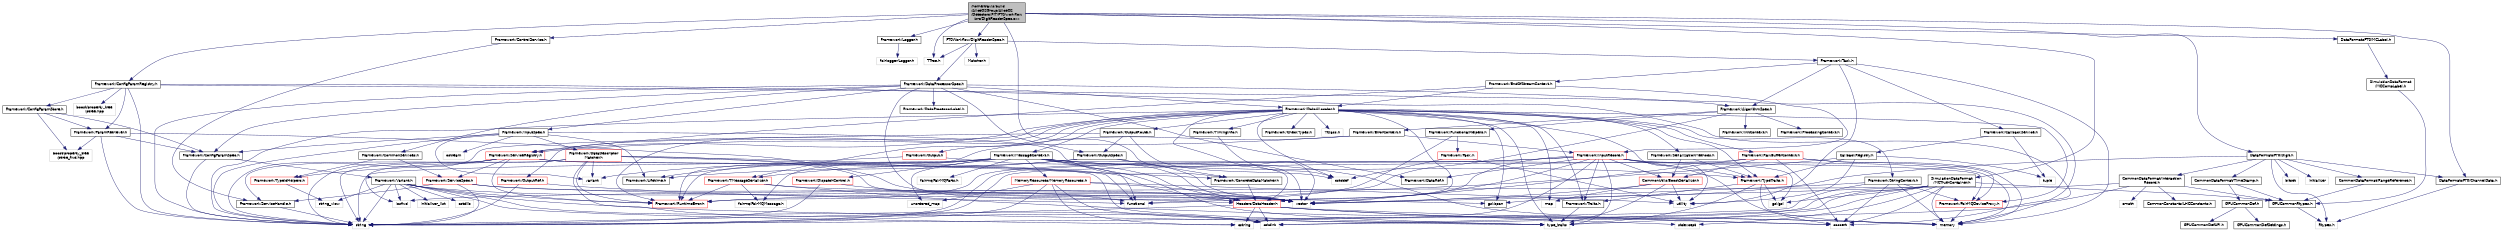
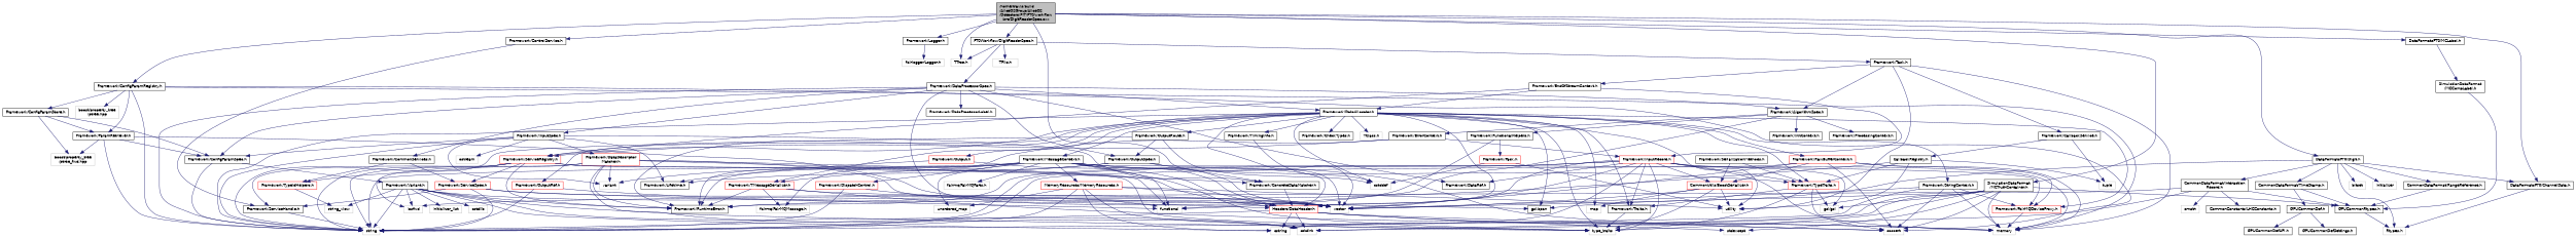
  digraph {
    node [color=black fontname=Helvetica fontsize=10 shape=record]
    edge [color=midnightblue fontname=Helvetica fontsize=10 labelfontname=Helvetica labelfontsize=10 style=solid]
    n1 [fillcolor=grey75 fontcolor=black height=0.2 label="/home/travis/build\l/AliceO2Group/AliceO2\l/Detectors/FIT/FT0/workflow\l/src/DigitReaderSpec.cxx" style=filled width=0.4]
    n2 [color=grey75 height=0.2 label=vector width=0.4]
    n3 [color=grey75 height=0.2 label="TTree.h" width=0.4]
    n4 [height=0.2 label="Framework/ConfigParamRegistry.h" width=0.4]
    n5 [height=0.2 label="Framework/ControlService.h" width=0.4]
    n6 [height=0.2 label="Framework/Logger.h" width=0.4]
    n7 [height=0.2 label="FT0Workflow/DigitReaderSpec.h" width=0.4]
    n8 [height=0.2 label="DataFormatsFT0/Digit.h" width=0.4]
    n9 [height=0.2 label="DataFormatsFT0/ChannelData.h" width=0.4]
    n10 [height=0.2 label="DataFormatsFT0/MCLabel.h" width=0.4]
    n11 [height=0.2 label="SimulationDataFormat\l/MCTruthContainer.h" width=0.4]
    n12 [height=0.2 label="Framework/ParamRetriever.h" width=0.4]
    n13 [color=grey75 height=0.2 label=string width=0.4]
    n14 [height=0.2 label="Framework/ConfigParamStore.h" width=0.4]
    n15 [color=grey75 height=0.2 label="boost/property_tree\l/ptree.hpp" width=0.4]
    n16 [color=grey75 height=0.2 label=memory width=0.4]
    n17 [color=grey75 height=0.2 label=cassert width=0.4]
    n18 [height=0.2 label="Framework/ServiceHandle.h" width=0.4]
    n19 [color=grey75 height=0.2 label="fairlogger/Logger.h" width=0.4]
-   n20 [color=grey75 height=0.2 label="Matcher.h" width=0.4]
+   n20 [color=grey75 height=0.2 label="TFile.h" width=0.4]
    n21 [height=0.2 label="Framework/DataProcessorSpec.h" width=0.4]
    n22 [height=0.2 label="Framework/Task.h" width=0.4]
    n23 [height=0.2 label="gsl/span" width=0.4]
    n24 [height=0.2 label="CommonDataFormat/Interaction\lRecord.h" width=0.4]
    n25 [color=grey75 height=0.2 label="Rtypes.h" width=0.4]
    n26 [height=0.2 label="CommonDataFormat/RangeReference.h" width=0.4]
    n27 [height=0.2 label="CommonDataFormat/TimeStamp.h" width=0.4]
    n28 [color=grey75 height=0.2 label=bitset width=0.4]
    n29 [color=grey75 height=0.2 label=initializer width=0.4]
    n30 [height=0.2 label="SimulationDataFormat\l/MCCompLabel.h" width=0.4]
    n31 [color=grey75 height=0.2 label=type_traits width=0.4]
    n32 [color=grey75 height=0.2 label=cstring width=0.4]
    n33 [color=grey75 height=0.2 label=cstdint width=0.4]
    n34 [color=grey75 height=0.2 label="gsl/gsl" width=0.4]
    n35 [color=grey75 height=0.2 label=stdexcept width=0.4]
    n36 [height=0.2 label="GPUCommonRtypes.h" width=0.4]
    n37 [height=0.2 label="Framework/ConfigParamSpec.h" width=0.4]
    n38 [color=grey75 height=0.2 label="boost/property_tree\l/ptree_fwd.hpp" width=0.4]
    n39 [height=0.2 label="Framework/Variant.h" width=0.4]
-   n40 [color=red height=0.2 label="Framework/RuntimeError.h" width=0.4]
+   n40 [height=0.2 label="Framework/RuntimeError.h" width=0.4]
    n41 [color=grey75 height=0.2 label=cstdlib width=0.4]
    n42 [color=grey75 height=0.2 label=iosfwd width=0.4]
    n43 [color=grey75 height=0.2 label=initializer_list width=0.4]
    n44 [color=grey75 height=0.2 label=string_view width=0.4]
    n45 [height=0.2 label="Framework/AlgorithmSpec.h" width=0.4]
    n46 [height=0.2 label="Framework/DataRef.h" width=0.4]
    n47 [height=0.2 label="Framework/DataProcessorLabel.h" width=0.4]
    n48 [height=0.2 label="Framework/DataAllocator.h" width=0.4]
    n49 [height=0.2 label="Framework/OutputSpec.h" width=0.4]
    n50 [height=0.2 label="Framework/InputSpec.h" width=0.4]
    n51 [height=0.2 label="Framework/CommonServices.h" width=0.4]
    n52 [color=grey75 height=0.2 label=utility width=0.4]
    n53 [height=0.2 label="Framework/CallbackService.h" width=0.4]
    n54 [height=0.2 label="Framework/EndOfStreamContext.h" width=0.4]
    n55 [height=0.2 label="Framework/ProcessingContext.h" width=0.4]
    n56 [height=0.2 label="Framework/ErrorContext.h" width=0.4]
    n57 [color=grey75 height=0.2 label=functional width=0.4]
    n58 [height=0.2 label="Framework/InitContext.h" width=0.4]
    n59 [height=0.2 label="Framework/FunctionalHelpers.h" width=0.4]
    n60 [color=red height=0.2 label="Framework/ServiceRegistry.h" width=0.4]
    n61 [color=red height=0.2 label="Framework/TypeTraits.h" width=0.4]
    n62 [height=0.2 label="Framework/Traits.h" width=0.4]
    n63 [color=red height=0.2 label="Headers/DataHeader.h" width=0.4]
    n64 [color=grey75 height=0.2 label=map width=0.4]
    n65 [color=grey75 height=0.2 label=cstddef width=0.4]
    n66 [height=0.2 label="Framework/MessageContext.h" width=0.4]
    n67 [color=red height=0.2 label="Framework/FairMQDeviceProxy.h" width=0.4]
    n68 [color=red height=0.2 label="Framework/TMessageSerializer.h" width=0.4]
    n69 [height=0.2 label="Framework/StringContext.h" width=0.4]
    n70 [color=red height=0.2 label="Framework/RawBufferContext.h" width=0.4]
    n71 [color=red height=0.2 label="Framework/Output.h" width=0.4]
    n72 [color=red height=0.2 label="Framework/OutputRef.h" width=0.4]
    n73 [height=0.2 label="Framework/OutputRoute.h" width=0.4]
    n74 [height=0.2 label="Framework/TimingInfo.h" width=0.4]
    n75 [height=0.2 label="Framework/SerializationMethods.h" width=0.4]
    n76 [height=0.2 label="Framework/CheckTypes.h" width=0.4]
    n77 [color=grey75 height=0.2 label="TClass.h" width=0.4]
    n78 [height=0.2 label="Framework/Lifetime.h" width=0.4]
    n79 [height=0.2 label="Framework/ConcreteDataMatcher.h" width=0.4]
    n80 [color=grey75 height=0.2 label=variant width=0.4]
    n81 [color=red height=0.2 label="Framework/DataDescriptor\lMatcher.h" width=0.4]
    n82 [color=grey75 height=0.2 label=ostream width=0.4]
    n83 [color=red height=0.2 label="Framework/ServiceSpec.h" width=0.4]
    n84 [color=red height=0.2 label="Framework/TypeIdHelpers.h" width=0.4]
    n85 [color=red height=0.2 label="Framework/InputRecord.h" width=0.4]
    n86 [color=red height=0.2 label="Framework/Pack.h" width=0.4]
    n87 [color=red height=0.2 label="CommonUtils/BoostSerializer.h" width=0.4]
    n88 [color=red height=0.2 label="Framework/DispatchControl.h" width=0.4]
    n89 [color=grey75 height=0.2 label="fairmq/FairMQMessage.h" width=0.4]
    n90 [color=red height=0.2 label="MemoryResources/MemoryResources.h" width=0.4]
    n91 [color=grey75 height=0.2 label=unordered_map width=0.4]
    n92 [color=grey75 height=0.2 label="fairmq/FairMQParts.h" width=0.4]
    n93 [height=0.2 label="CallbackRegistry.h" width=0.4]
    n94 [color=grey75 height=0.2 label=tuple width=0.4]
    n95 [color=grey75 height=0.2 label=cmath width=0.4]
    n96 [height=0.2 label="CommonConstants/LHCConstants.h" width=0.4]
    n97 [height=0.2 label="GPUCommonDef.h" width=0.4]
    n98 [height=0.2 label="GPUCommonDefSettings.h" width=0.4]
    n99 [height=0.2 label="GPUCommonDefAPI.h" width=0.4]
    n1 -> n2
    n1 -> n3
    n1 -> n4
    n1 -> n5
    n1 -> n6
    n1 -> n7
    n1 -> n8
    n1 -> n9
    n1 -> n10
    n1 -> n11
    n4 -> n12
    n4 -> n13
    n4 -> n14
    n4 -> n15
    n4 -> n16
    n4 -> n17
    n5 -> n18
    n6 -> n19
    n7 -> n3
    n7 -> n20
    n7 -> n21
    n7 -> n22
    n8 -> n9
    n8 -> n23
    n8 -> n24
    n8 -> n25
    n8 -> n26
    n8 -> n27
    n8 -> n28
    n8 -> n29
    n9 -> n25
    n10 -> n30
    n11 -> n2
    n11 -> n16
    n11 -> n17
    n11 -> n31
    n11 -> n32
    n11 -> n33
    n11 -> n34
    n11 -> n35
    n11 -> n36
    n12 -> n2
    n12 -> n13
    n12 -> n37
    n12 -> n38
    n14 -> n12
    n14 -> n37
    n14 -> n38
    n18 -> n13
    n21 -> n2
    n21 -> n13
    n21 -> n37
    n21 -> n45
    n21 -> n46
    n21 -> n47
    n21 -> n48
    n21 -> n49
    n21 -> n50
    n21 -> n51
    n22 -> n16
    n22 -> n45
    n22 -> n52
    n22 -> n53
    n22 -> n54
    n24 -> n33
    n24 -> n36
    n24 -> n42
    n24 -> n95
    n24 -> n96
    n26 -> n36
    n27 -> n36
    n27 -> n97
    n30 -> n36
    n36 -> n25
    n37 -> n13
    n37 -> n39
    n39 -> n2
    n39 -> n13
    n39 -> n31
    n39 -> n32
    n39 -> n33
    n39 -> n40
    n39 -> n41
    n39 -> n42
    n39 -> n43
    n39 -> n44
    n45 -> n55
    n45 -> n56
    n45 -> n57
    n45 -> n58
    n45 -> n59
    n48 -> n2
    n48 -> n13
    n48 -> n23
    n48 -> n31
    n48 -> n40
    n48 -> n52
    n48 -> n60
    n48 -> n61
    n48 -> n62
    n48 -> n63
    n48 -> n64
    n48 -> n65
    n48 -> n66
    n48 -> n67
    n48 -> n68
    n48 -> n69
    n48 -> n70
    n48 -> n71
    n48 -> n72
    n48 -> n73
    n48 -> n74
-   n48 -> n75
    n48 -> n76
    n48 -> n77
    n49 -> n63
    n49 -> n78
    n49 -> n79
    n49 -> n80
    n50 -> n13
    n50 -> n37
    n50 -> n78
    n50 -> n79
    n50 -> n80
    n50 -> n81
    n50 -> n82
    n51 -> n83
    n51 -> n84
    n53 -> n93
    n53 -> n94
    n54 -> n48
    n54 -> n60
    n54 -> n85
    n56 -> n40
    n56 -> n60
    n56 -> n85
    n59 -> n57
    n59 -> n86
    n60 -> n13
    n60 -> n18
    n60 -> n31
    n60 -> n40
    n60 -> n57
    n60 -> n83
    n60 -> n84
    n61 -> n16
    n61 -> n31
    n61 -> n34
    n61 -> n62
    n62 -> n31
    n63 -> n13
    n63 -> n16
    n63 -> n17
    n63 -> n32
    n63 -> n33
    n63 -> n35
    n66 -> n2
    n66 -> n13
    n66 -> n17
    n66 -> n31
    n66 -> n40
    n66 -> n57
    n66 -> n61
    n66 -> n63
    n66 -> n67
    n66 -> n68
    n66 -> n88
    n66 -> n89
    n66 -> n90
    n66 -> n91
    n66 -> n92
    n67 -> n16
    n68 -> n16
    n68 -> n23
    n68 -> n40
    n68 -> n89
    n69 -> n2
    n69 -> n13
    n69 -> n16
    n69 -> n17
    n69 -> n67
    n70 -> n2
    n70 -> n13
    n70 -> n16
    n70 -> n17
    n70 -> n67
    n70 -> n87
    n71 -> n63
    n71 -> n78
    n72 -> n13
    n72 -> n63
    n73 -> n13
    n73 -> n49
    n73 -> n65
    n74 -> n65
    n75 -> n61
    n75 -> n87
    n79 -> n63
    n81 -> n2
    n81 -> n13
    n81 -> n33
    n81 -> n40
    n81 -> n42
    n81 -> n63
    n81 -> n79
    n81 -> n80
    n83 -> n2
    n83 -> n13
    n83 -> n18
    n83 -> n57
    n84 -> n44
    n85 -> n2
    n85 -> n13
    n85 -> n16
    n85 -> n17
    n85 -> n31
    n85 -> n32
    n85 -> n34
    n85 -> n40
    n85 -> n46
    n85 -> n61
    n85 -> n62
    n85 -> n63
    n85 -> n87
    n86 -> n52
    n86 -> n65
    n87 -> n2
    n87 -> n31
    n87 -> n52
    n87 -> n64
    n88 -> n13
    n88 -> n57
    n90 -> n2
    n90 -> n13
    n90 -> n31
    n90 -> n32
    n90 -> n52
    n90 -> n91
    n93 -> n40
    n93 -> n52
    n93 -> n61
    n93 -> n94
    n97 -> n98
    n97 -> n99
  }
